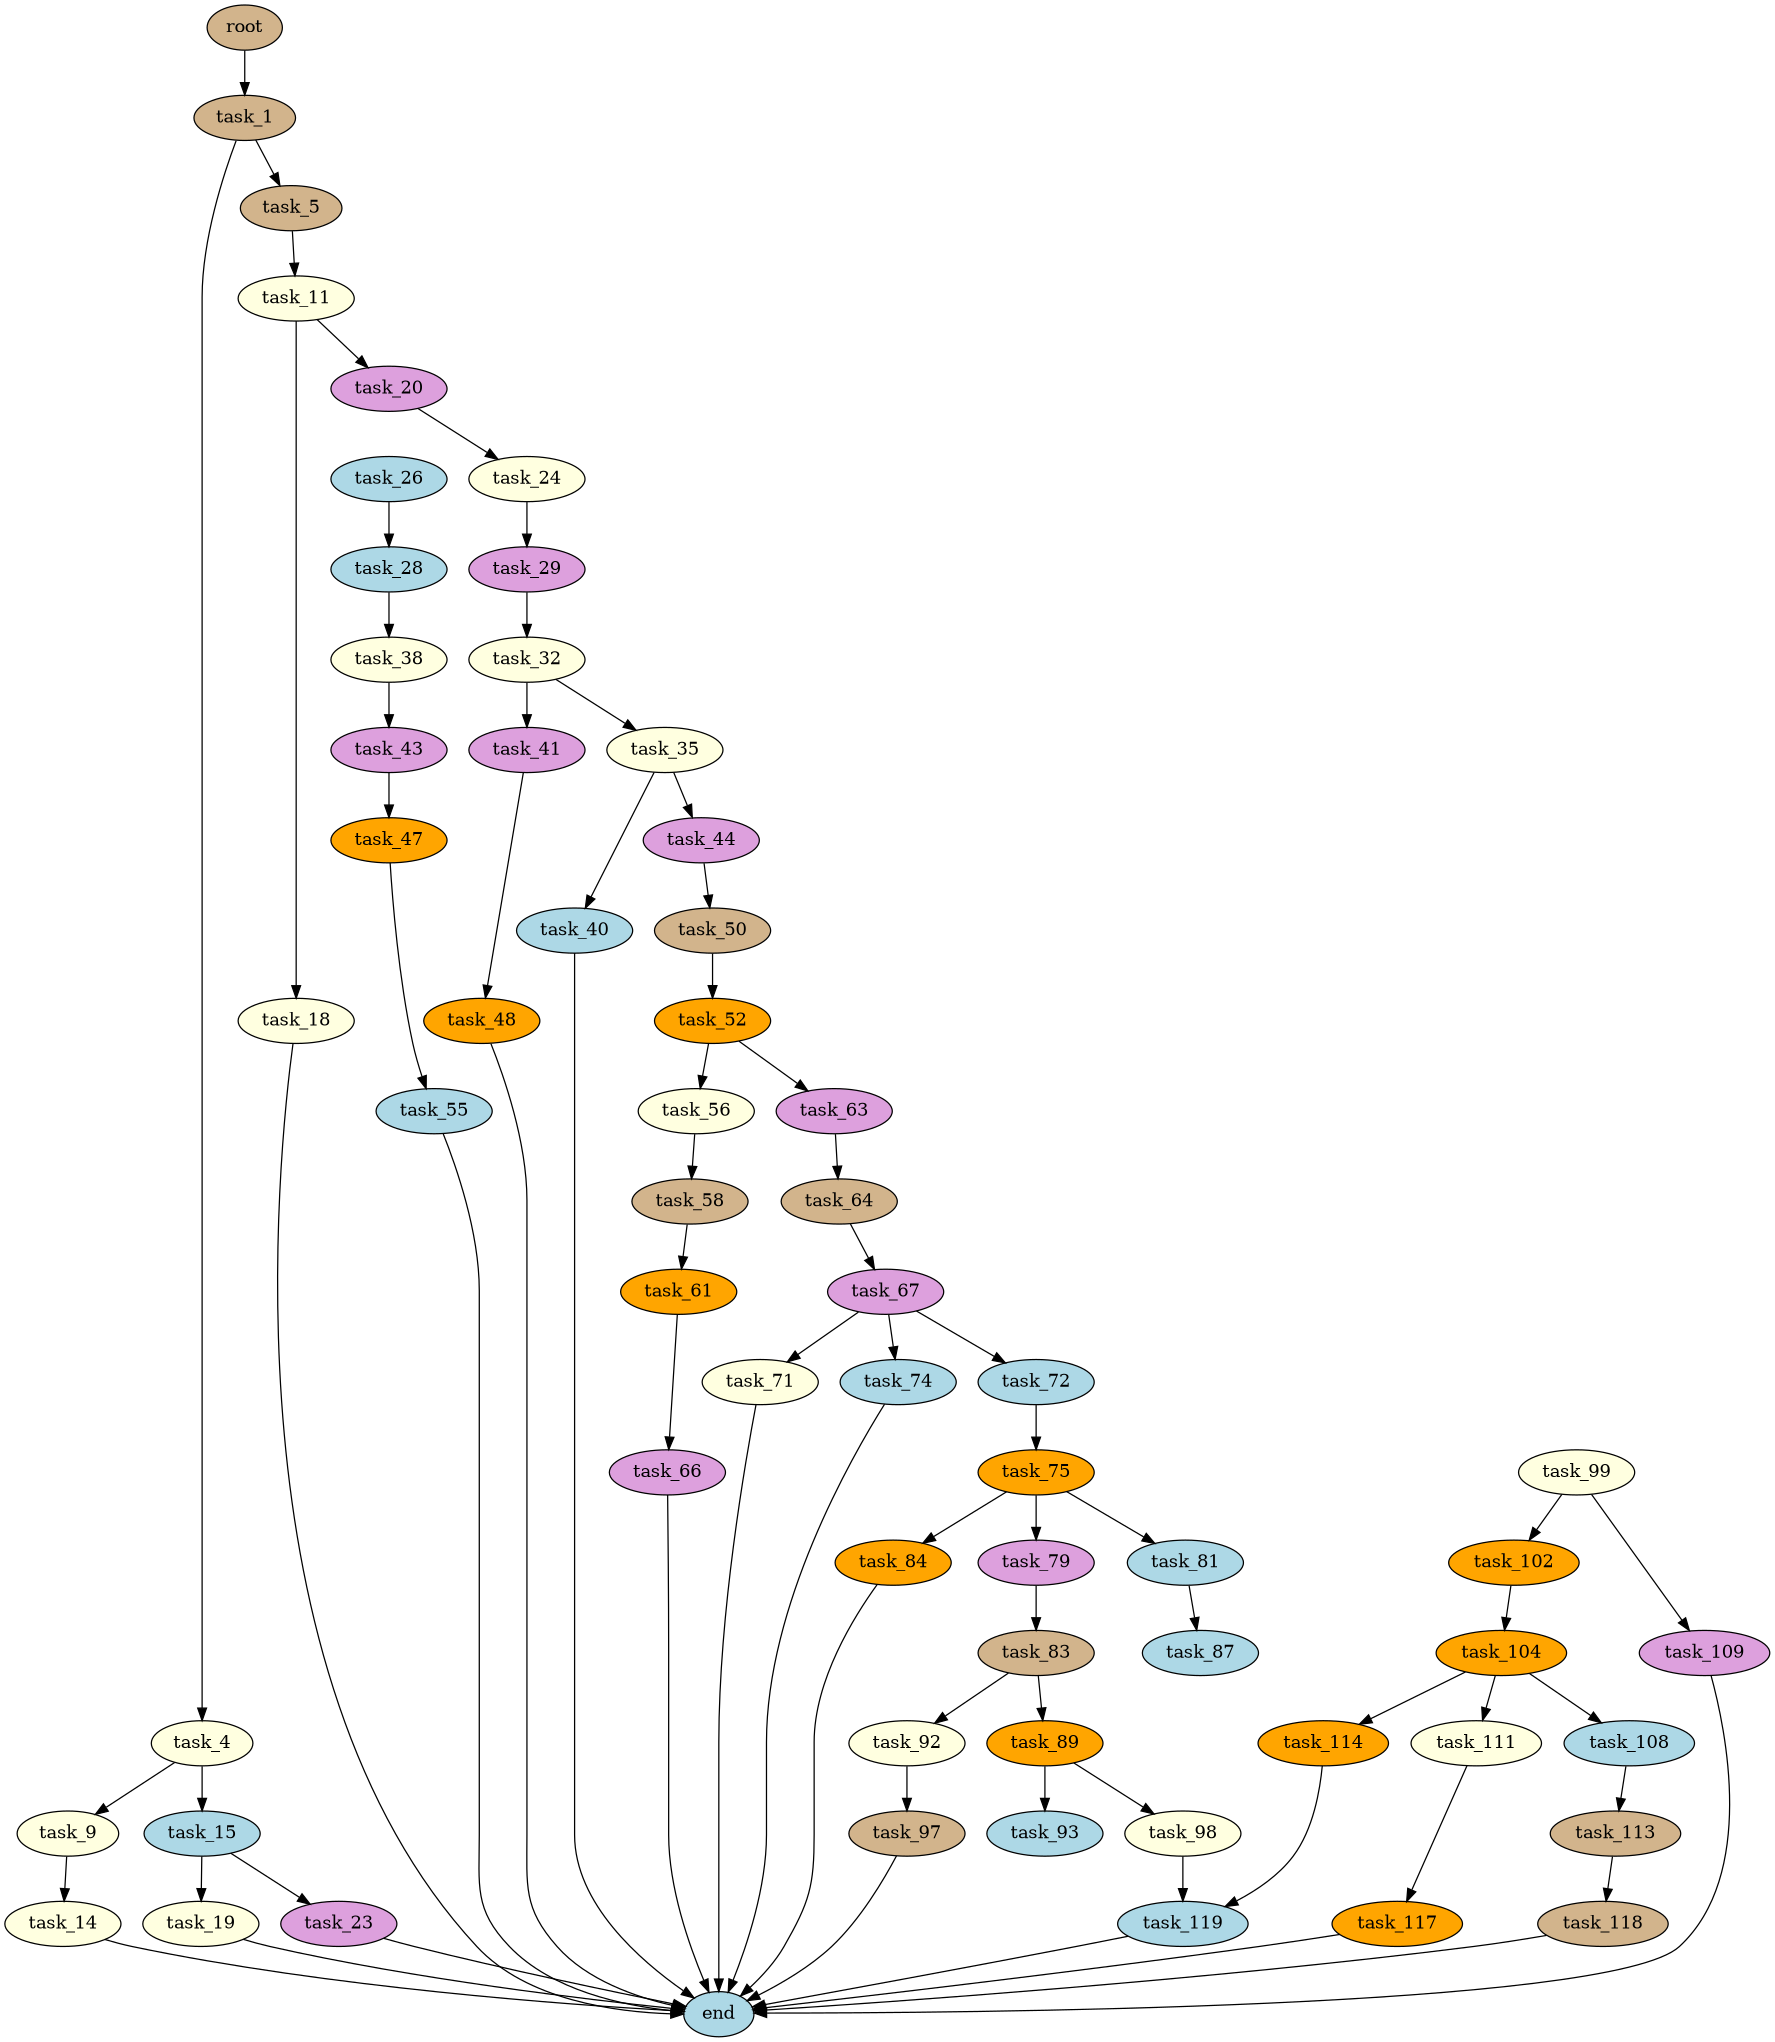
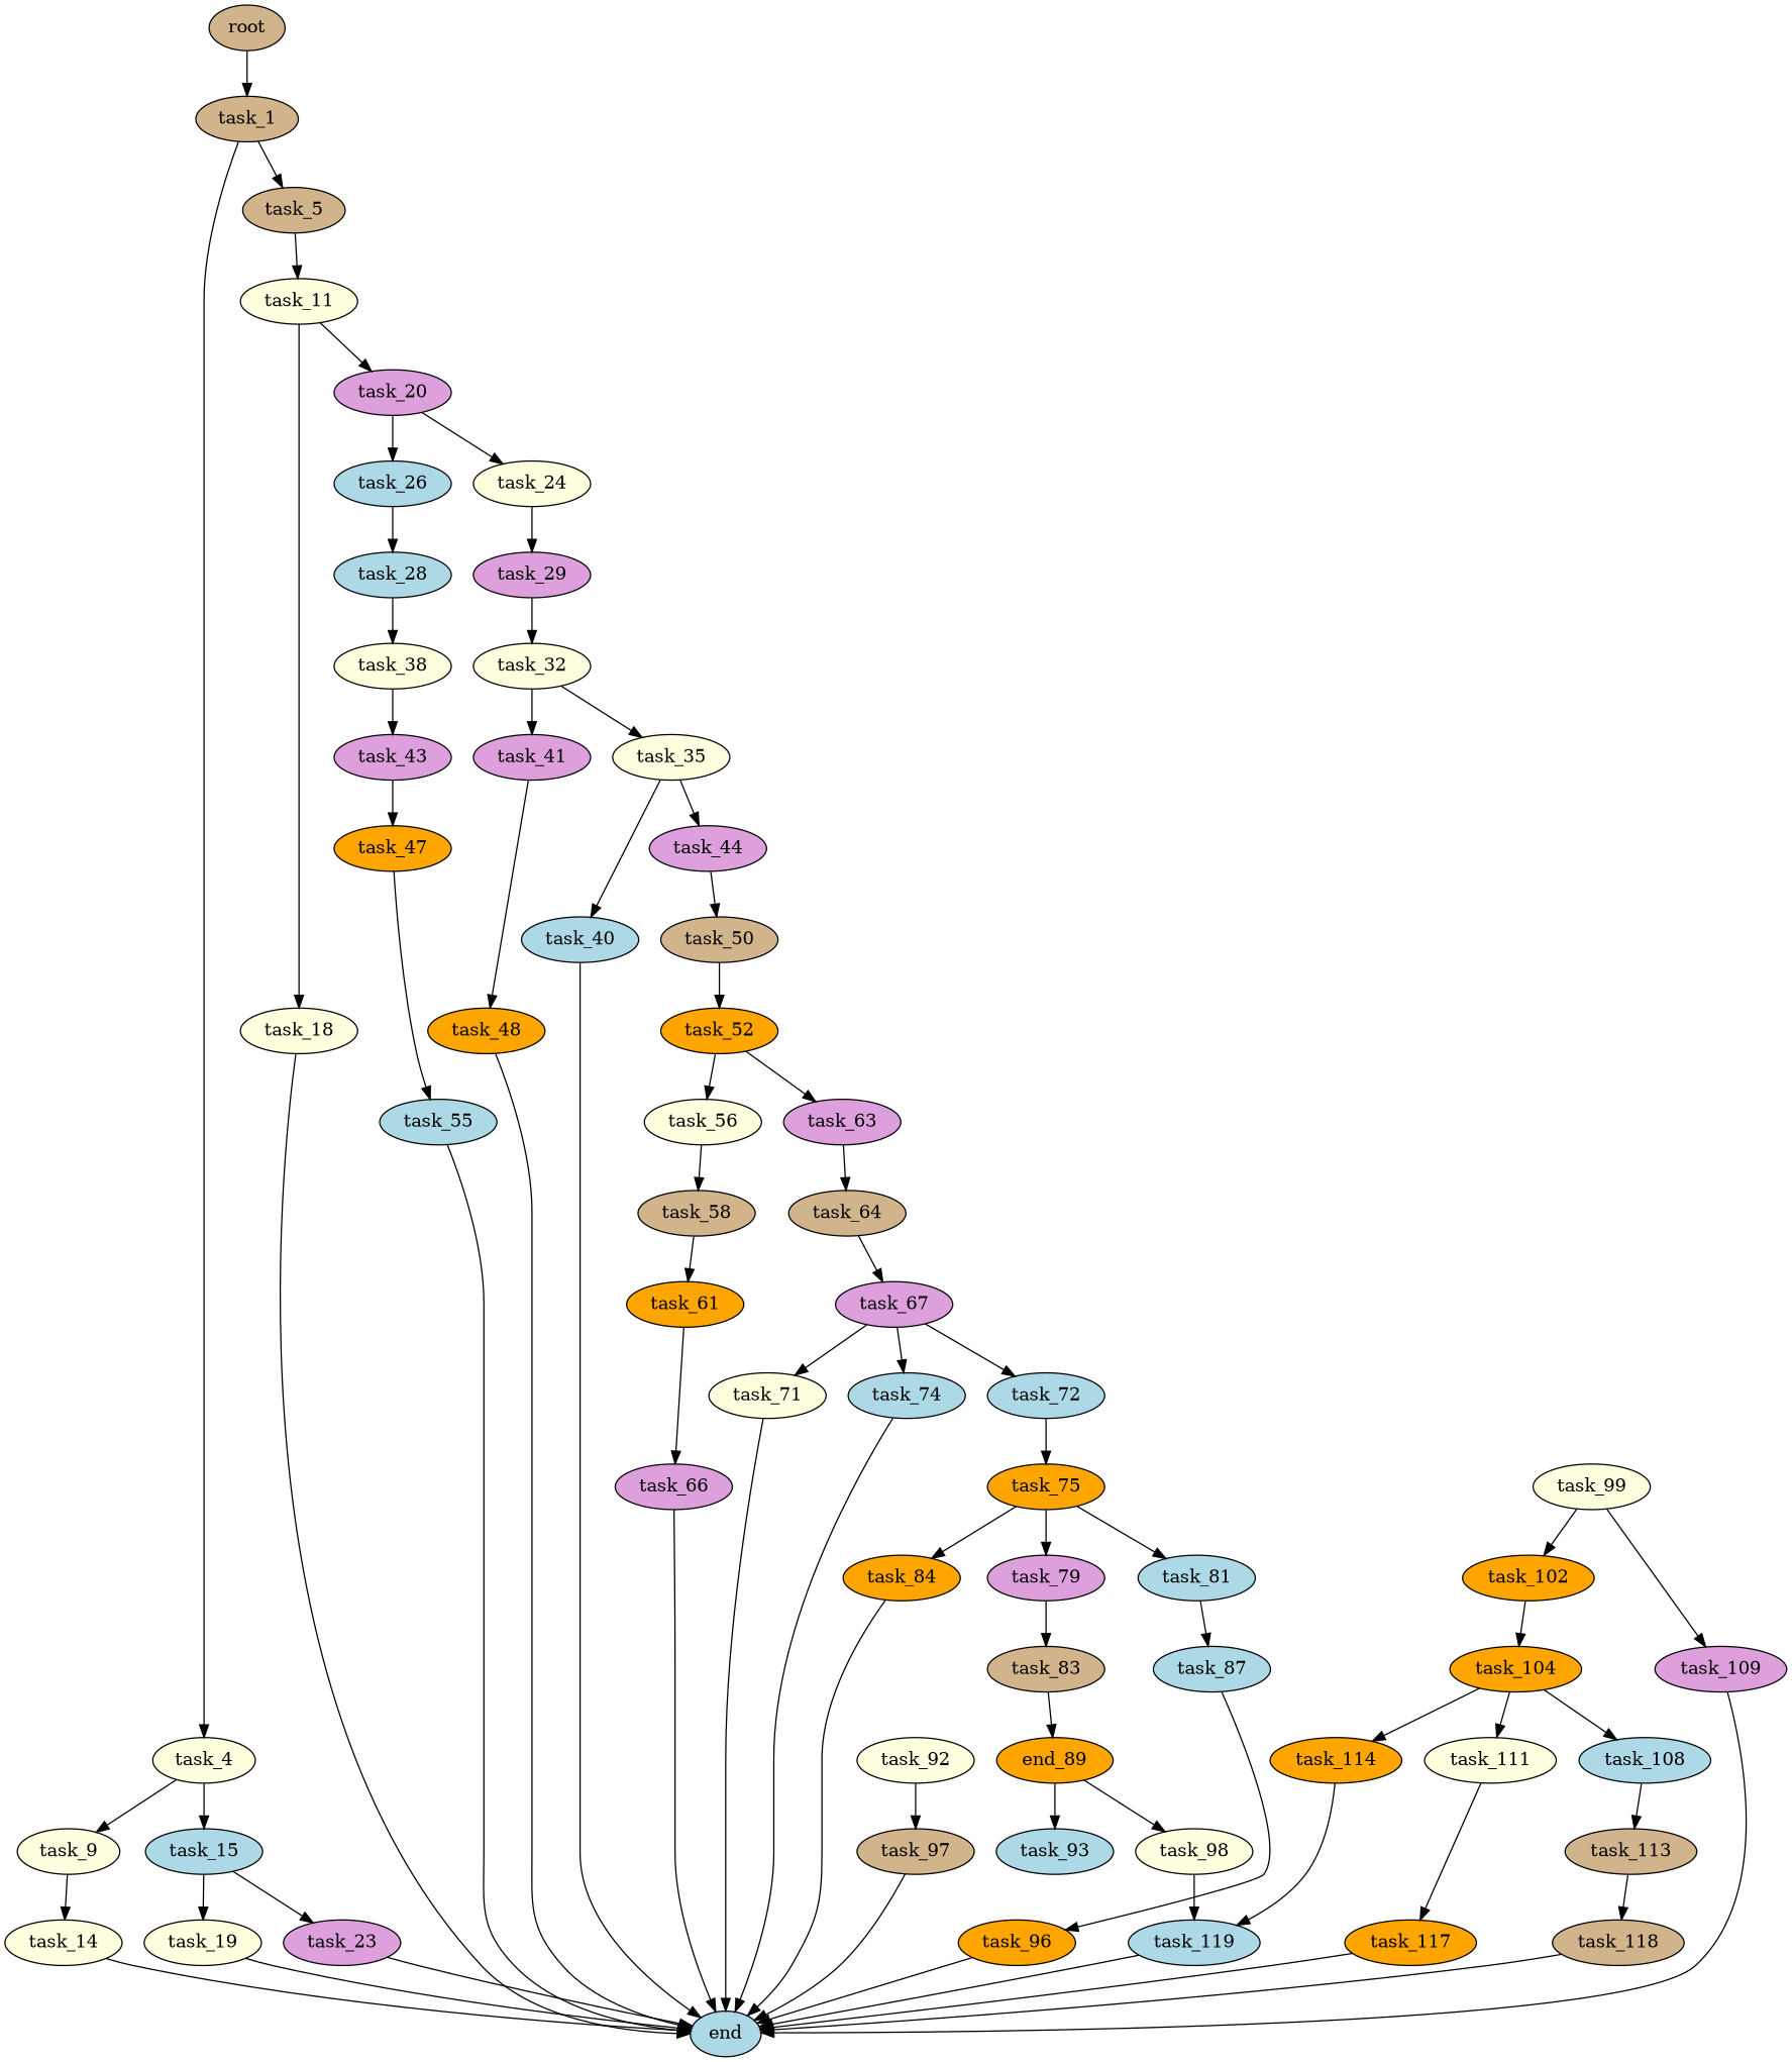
  digraph {
    node [fillcolor=lightyellow style=filled]
    root [fillcolor=tan]
    task_1 [fillcolor=tan]
    task_4
    task_5 [fillcolor=tan]
    task_9
    task_15 [fillcolor=lightblue]
    task_11
    task_14
    task_19
    task_23 [fillcolor=plum]
    task_18
    task_20 [fillcolor=plum]
    end [fillcolor=lightblue]
    task_24
    task_26 [fillcolor=lightblue]
    task_29 [fillcolor=plum]
    task_28 [fillcolor=lightblue]
    task_32
    task_38
    task_35
    task_41 [fillcolor=plum]
    task_43 [fillcolor=plum]
    task_47 [fillcolor=orange]
    task_40 [fillcolor=lightblue]
    task_44 [fillcolor=plum]
    task_48 [fillcolor=orange]
    task_50 [fillcolor=tan]
    task_52 [fillcolor=orange]
    task_55 [fillcolor=lightblue]
    task_56
    n31 [fillcolor=plum label=task_63]
    task_58 [fillcolor=tan]
    task_64 [fillcolor=tan]
    task_61 [fillcolor=orange]
    task_67 [fillcolor=plum]
    task_66 [fillcolor=plum]
    task_71
    task_72 [fillcolor=lightblue]
    task_74 [fillcolor=lightblue]
    task_75 [fillcolor=orange]
    task_79 [fillcolor=plum]
    task_81 [fillcolor=lightblue]
    task_84 [fillcolor=orange]
    task_83 [fillcolor=tan]
    task_87 [fillcolor=lightblue]
-   task_89 [fillcolor=orange]
+   task_89 [fillcolor=orange label=end_89]
    task_92
+   task_96 [fillcolor=orange]
    task_93 [fillcolor=lightblue]
    task_98
    task_97 [fillcolor=tan]
    task_119 [fillcolor=lightblue]
    task_102 [fillcolor=orange]
    task_99
    task_109 [fillcolor=plum]
    task_104 [fillcolor=orange]
    task_108 [fillcolor=lightblue]
    task_111
    task_114 [fillcolor=orange]
    task_113 [fillcolor=tan]
    task_117 [fillcolor=orange]
    task_118 [fillcolor=tan]
    root -> task_1
    task_1 -> task_4
    task_1 -> task_5
    task_4 -> task_9
    task_4 -> task_15
    task_5 -> task_11
    task_9 -> task_14
    task_15 -> task_19
    task_15 -> task_23
    task_11 -> task_18
    task_11 -> task_20
    task_14 -> end
    task_19 -> end
    task_23 -> end
    task_18 -> end
    task_20 -> task_24
+   task_20 -> task_26
    task_24 -> task_29
    task_26 -> task_28
    task_29 -> task_32
    task_28 -> task_38
    task_32 -> task_35
    task_32 -> task_41
    task_38 -> task_43
    task_35 -> task_40
    task_35 -> task_44
    task_41 -> task_48
    task_43 -> task_47
    task_47 -> task_55
    task_40 -> end
    task_44 -> task_50
    task_48 -> end
    task_50 -> task_52
    task_52 -> task_56
    task_52 -> n31
    task_55 -> end
    task_56 -> task_58
    n31 -> task_64
    task_58 -> task_61
    task_64 -> task_67
    task_61 -> task_66
    task_67 -> task_71
    task_67 -> task_72
    task_67 -> task_74
    task_66 -> end
    task_71 -> end
    task_72 -> task_75
    task_74 -> end
    task_75 -> task_79
    task_75 -> task_81
    task_75 -> task_84
    task_79 -> task_83
    task_81 -> task_87
    task_84 -> end
    task_83 -> task_89
-   task_83 -> task_92
+   task_87 -> task_96
    task_89 -> task_93
    task_89 -> task_98
    task_92 -> task_97
+   task_96 -> end
    task_98 -> task_119
    task_97 -> end
    task_119 -> end
    task_102 -> task_104
    task_99 -> task_102
    task_99 -> task_109
    task_109 -> end
    task_104 -> task_108
    task_104 -> task_111
    task_104 -> task_114
    task_108 -> task_113
    task_111 -> task_117
    task_114 -> task_119
    task_113 -> task_118
    task_117 -> end
    task_118 -> end
  }
